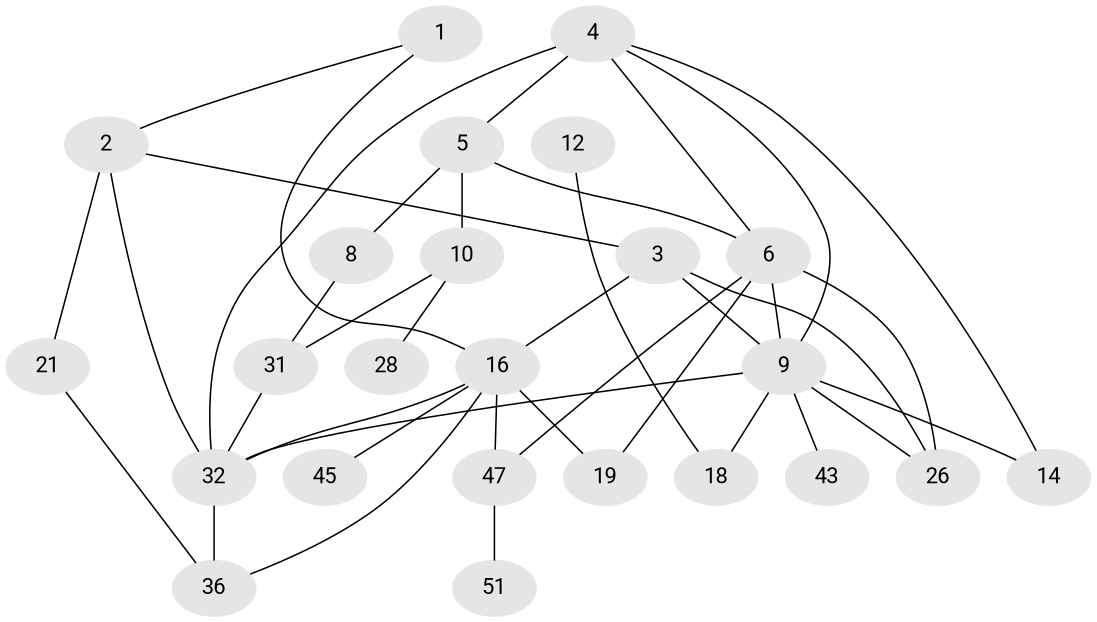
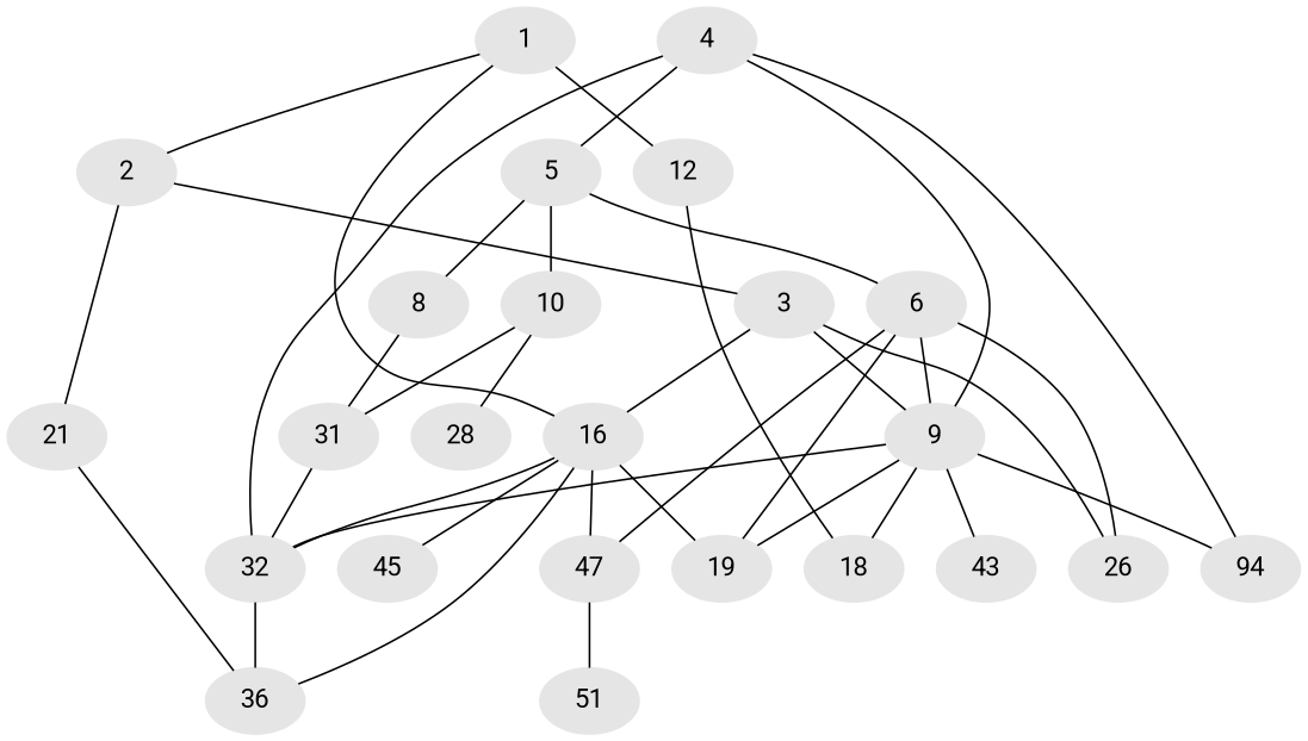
  graph {
    fontname=Roboto
    node [color=gray90 fontname=Roboto style=filled]
    edge [fontname=Roboto]
    1 [super="+37"]
    2
    12 [super="+44"]
    16 [super="+39+38"]
    3
    21 [super="+22"]
    32 [super="+49+33+35"]
    4 [super="+52+7+13"]
    9 [super="+20+34"]
    5 [super="+24"]
    6 [super="+15+25"]
-   14
+   14 [label=94]
    18
    19 [super="+40"]
    47
    36
    45
    26
    43
    8
    10 [super="+41"]
    31
    28
    51
    1 -- 2
+   1 -- 12 [weight=2]
    1 -- 16
    2 -- 3
    2 -- 21
-   2 -- 32
    12 -- 18
    16 -- 32
    16 -- 19
    16 -- 47
    16 -- 36
    16 -- 45
    3 -- 16
    3 -- 9
    3 -- 26
    21 -- 36
    32 -- 36
    4 -- 32
    4 -- 9
    4 -- 5 [weight=2]
-   4 -- 6
    4 -- 14
    9 -- 32 [weight=2]
    9 -- 14
    9 -- 18
-   9 -- 26
+   9 -- 19
    9 -- 43
    5 -- 6
    5 -- 8
    5 -- 10
    6 -- 9
    6 -- 19
    6 -- 47
    6 -- 26
    47 -- 51
    8 -- 31
    10 -- 31
    10 -- 28
    31 -- 32
  }
